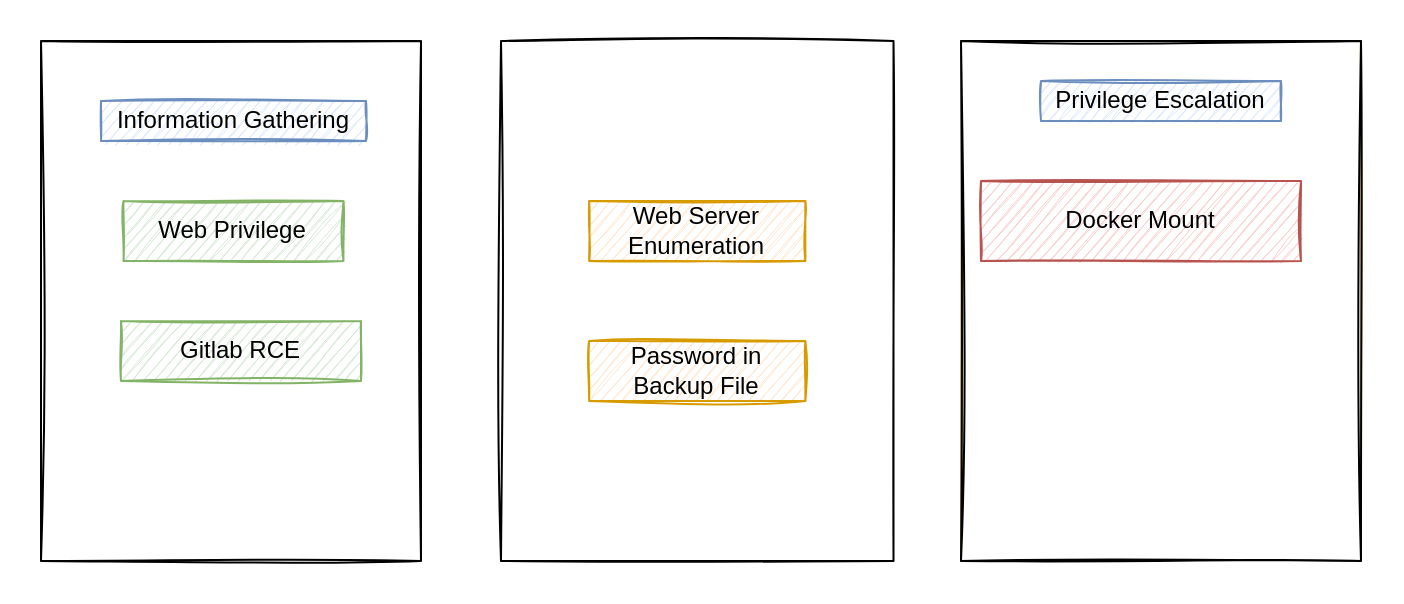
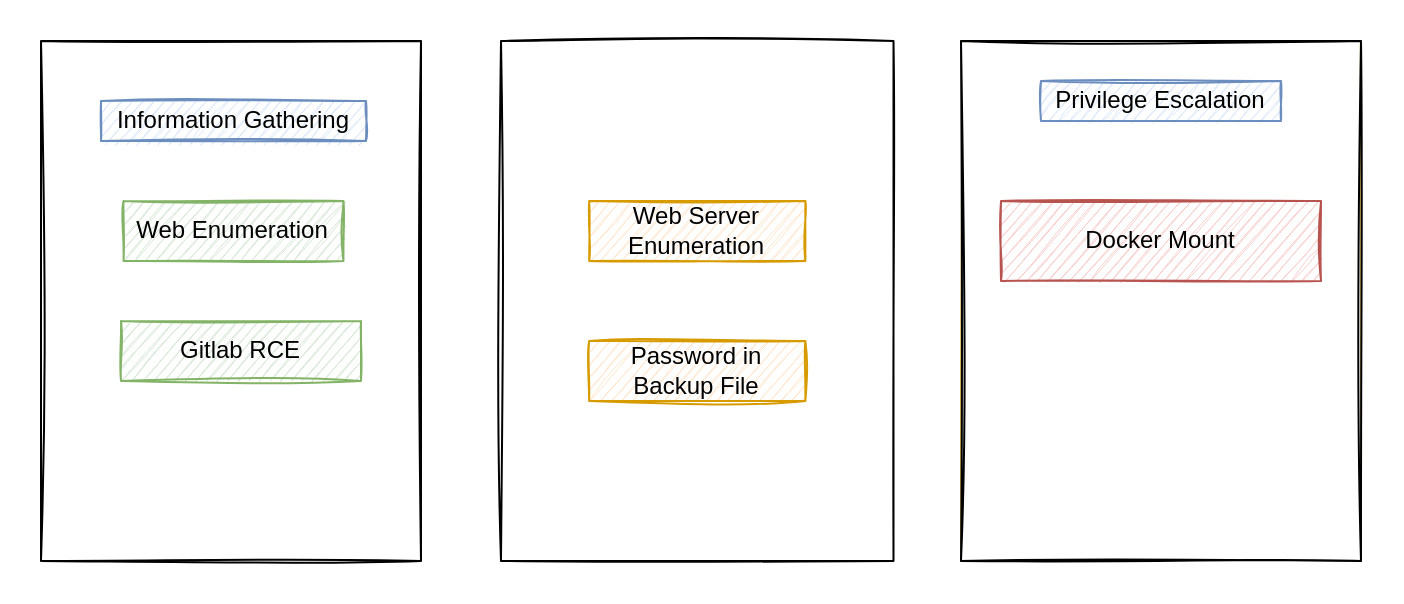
  <mxCell id="0" />
  <mxCell id="1" parent="0" />
  <mxCell id="2" value="" style="group;fillColor=#fff2cc;strokeColor=#d6b656;container=0;" parent="1" vertex="1" connectable="0"><mxGeometry x="480" y="20" width="200" height="260" as="geometry" /></mxCell>
  <mxCell id="3" value="" style="rounded=0;whiteSpace=wrap;html=1;sketch=1;strokeColor=#000000;" parent="1" vertex="1"><mxGeometry x="480" y="20" width="200" height="260" as="geometry" /></mxCell>
  <mxCell id="4" value="Privilege Escalation" style="text;html=1;fillColor=#dae8fc;align=center;verticalAlign=middle;whiteSpace=wrap;rounded=0;sketch=1;strokeColor=#6c8ebf;" parent="1" vertex="1"><mxGeometry x="520" y="40" width="120" height="20" as="geometry" /></mxCell>
- <mxCell id="5" value="Docker Mount" style="text;html=1;fillColor=#f8cecc;align=center;verticalAlign=middle;whiteSpace=wrap;rounded=0;sketch=1;strokeColor=#b85450;" parent="1" vertex="1"><mxGeometry x="490" y="90" width="160" height="40" as="geometry" /></mxCell>
+ <mxCell id="5" value="Docker Mount" style="text;html=1;fillColor=#f8cecc;align=center;verticalAlign=middle;whiteSpace=wrap;rounded=0;sketch=1;strokeColor=#b85450;" parent="1" vertex="1"><mxGeometry x="500" y="100" width="160" height="40" as="geometry" /></mxCell>
  <mxCell id="6" value="" style="group" parent="1" vertex="1" connectable="0"><mxGeometry x="250" y="20" width="196.25" height="260" as="geometry" /></mxCell>
  <mxCell id="7" value="" style="rounded=0;whiteSpace=wrap;html=1;sketch=1;strokeColor=#000000;" parent="6" vertex="1"><mxGeometry width="196.25" height="260" as="geometry" /></mxCell>
  <mxCell id="8" value="Web Server Enumeration" style="text;html=1;fillColor=#ffe6cc;align=center;verticalAlign=middle;whiteSpace=wrap;rounded=0;sketch=1;strokeColor=#d79b00;" parent="6" vertex="1"><mxGeometry x="44.07" y="80" width="108.12" height="30" as="geometry" /></mxCell>
  <mxCell id="9" value="Password in Backup File" style="text;html=1;fillColor=#ffe6cc;align=center;verticalAlign=middle;whiteSpace=wrap;rounded=0;sketch=1;strokeColor=#d79b00;" parent="6" vertex="1"><mxGeometry x="44.07" y="150" width="108.12" height="30" as="geometry" /></mxCell>
  <mxCell id="10" value="" style="rounded=0;whiteSpace=wrap;html=1;sketch=1;strokeColor=#000000;" parent="1" vertex="1"><mxGeometry x="20" y="20" width="190" height="260" as="geometry" /></mxCell>
- <mxCell id="11" value="Web Privilege" style="text;html=1;fillColor=#d5e8d4;align=center;verticalAlign=middle;whiteSpace=wrap;rounded=0;sketch=1;strokeColor=#82b366;" parent="1" vertex="1"><mxGeometry x="61.25" y="100" width="110" height="30" as="geometry" /></mxCell>
+ <mxCell id="11" value="Web Enumeration" style="text;html=1;fillColor=#d5e8d4;align=center;verticalAlign=middle;whiteSpace=wrap;rounded=0;sketch=1;strokeColor=#82b366;" parent="1" vertex="1"><mxGeometry x="61.25" y="100" width="110" height="30" as="geometry" /></mxCell>
  <mxCell id="12" value="Gitlab RCE" style="text;html=1;fillColor=#d5e8d4;align=center;verticalAlign=middle;whiteSpace=wrap;rounded=0;sketch=1;strokeColor=#82b366;" parent="1" vertex="1"><mxGeometry x="60" y="160" width="120" height="30" as="geometry" /></mxCell>
  <mxCell id="13" style="edgeStyle=orthogonalEdgeStyle;rounded=0;orthogonalLoop=1;jettySize=auto;html=1;exitX=0.5;exitY=1;exitDx=0;exitDy=0;" parent="1" source="11" target="11" edge="1"><mxGeometry relative="1" as="geometry" /></mxCell>
  <mxCell id="14" value="Information Gathering" style="text;html=1;fillColor=#dae8fc;align=center;verticalAlign=middle;whiteSpace=wrap;rounded=0;sketch=1;strokeColor=#6c8ebf;" parent="1" vertex="1"><mxGeometry x="50" y="50" width="132.5" height="20" as="geometry" /></mxCell>
